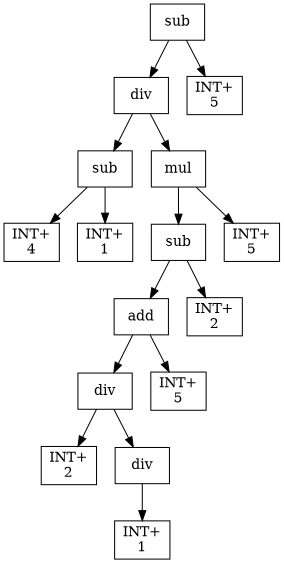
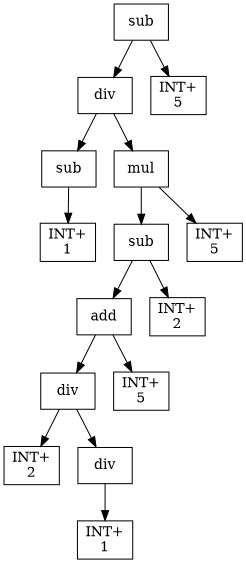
  digraph {
    node [shape=box]
    n1 [label=sub]
    n2 [label=div]
    n3 [label="INT+\n5"]
    n4 [label=sub]
    n5 [label=mul]
-   n6 [label="INT+\n4"]
    n7 [label="INT+\n1"]
    n8 [label=sub]
    n9 [label="INT+\n5"]
    n10 [label=add]
    n11 [label="INT+\n2"]
    n12 [label=div]
    n13 [label="INT+\n5"]
    n14 [label="INT+\n2"]
    n15 [label=div]
    n16 [label="INT+\n1"]
    n1 -> n2
    n1 -> n3
    n2 -> n4
    n2 -> n5
-   n4 -> n6
    n4 -> n7
    n5 -> n8
    n5 -> n9
    n8 -> n10
    n8 -> n11
    n10 -> n12
    n10 -> n13
    n12 -> n14
    n12 -> n15
    n15 -> n16
  }
